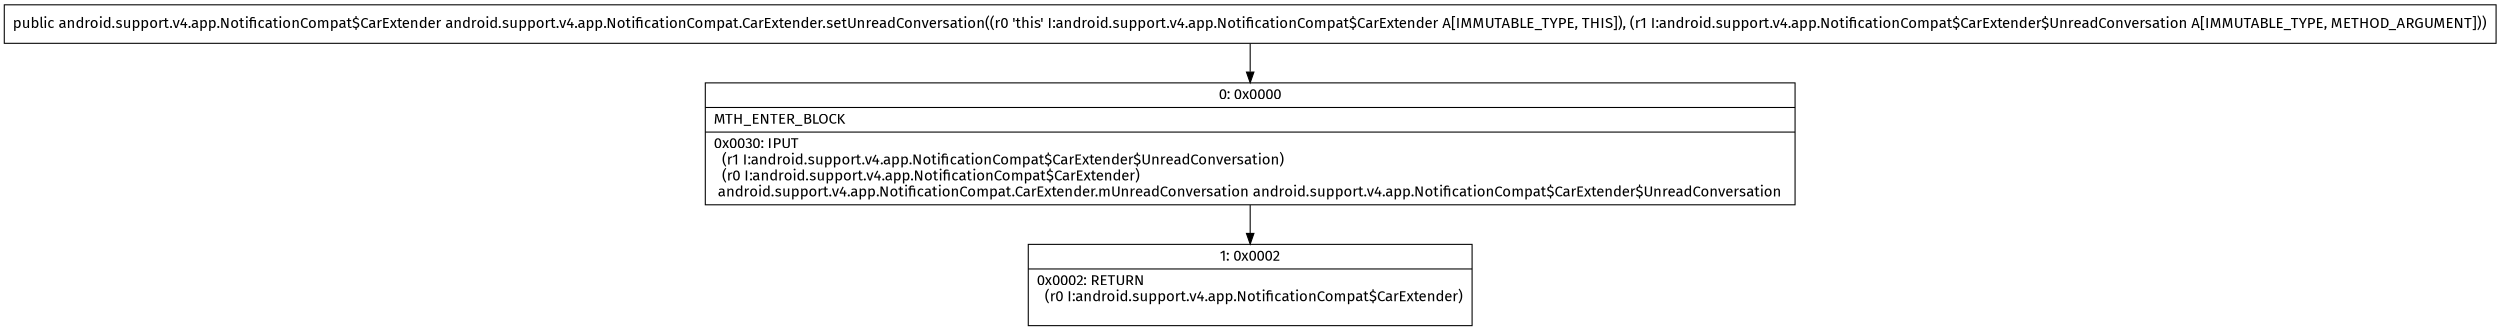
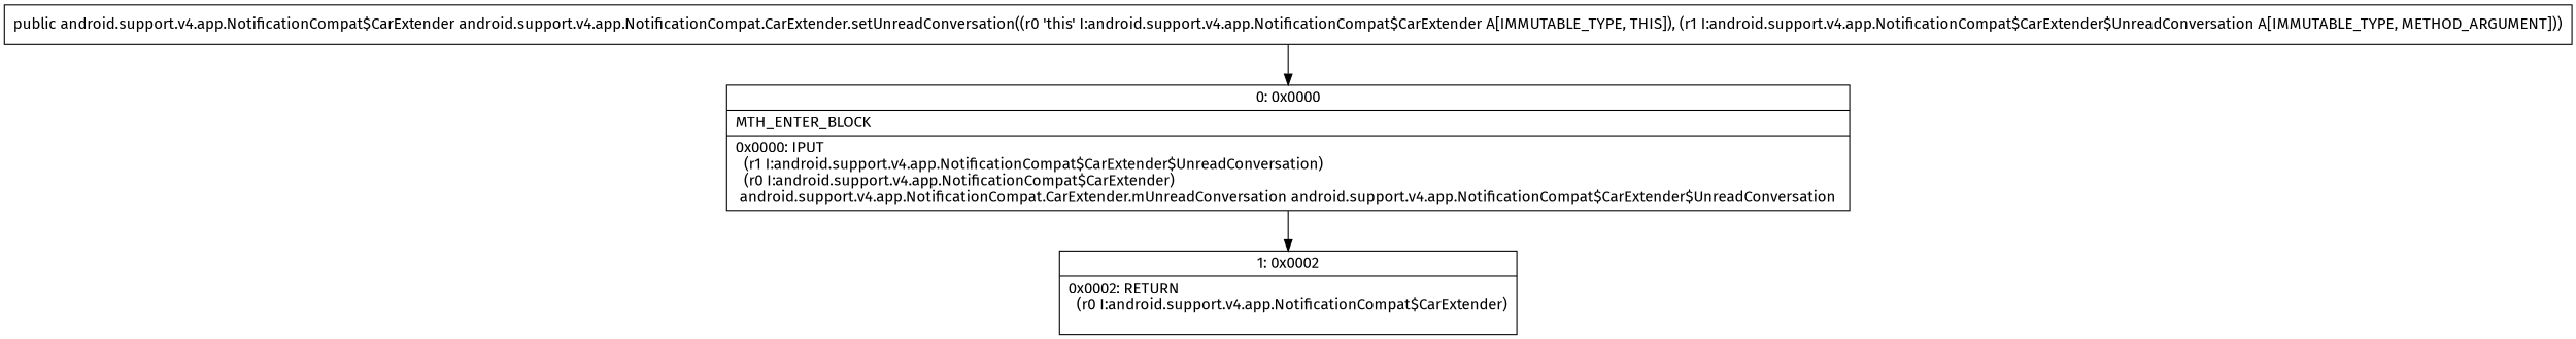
  digraph {
    fontname="Fira Sans"
    node [shape=record fontname="Fira Sans"]
    edge [fontname="Fira Sans"]
-   n1 [label="{0\:\ 0x0000|MTH_ENTER_BLOCK\l|0x0030: IPUT  \l  (r1 I:android.support.v4.app.NotificationCompat$CarExtender$UnreadConversation)\l  (r0 I:android.support.v4.app.NotificationCompat$CarExtender)\l android.support.v4.app.NotificationCompat.CarExtender.mUnreadConversation android.support.v4.app.NotificationCompat$CarExtender$UnreadConversation \l}"]
+   n1 [label="{0\:\ 0x0000|MTH_ENTER_BLOCK\l|0x0000: IPUT  \l  (r1 I:android.support.v4.app.NotificationCompat$CarExtender$UnreadConversation)\l  (r0 I:android.support.v4.app.NotificationCompat$CarExtender)\l android.support.v4.app.NotificationCompat.CarExtender.mUnreadConversation android.support.v4.app.NotificationCompat$CarExtender$UnreadConversation \l}"]
    n2 [label="{1\:\ 0x0002|0x0002: RETURN  \l  (r0 I:android.support.v4.app.NotificationCompat$CarExtender)\l \l}"]
    n3 [label="{public android.support.v4.app.NotificationCompat$CarExtender android.support.v4.app.NotificationCompat.CarExtender.setUnreadConversation((r0 'this' I:android.support.v4.app.NotificationCompat$CarExtender A[IMMUTABLE_TYPE, THIS]), (r1 I:android.support.v4.app.NotificationCompat$CarExtender$UnreadConversation A[IMMUTABLE_TYPE, METHOD_ARGUMENT])) }"]
    n1 -> n2
    n3 -> n1
  }
